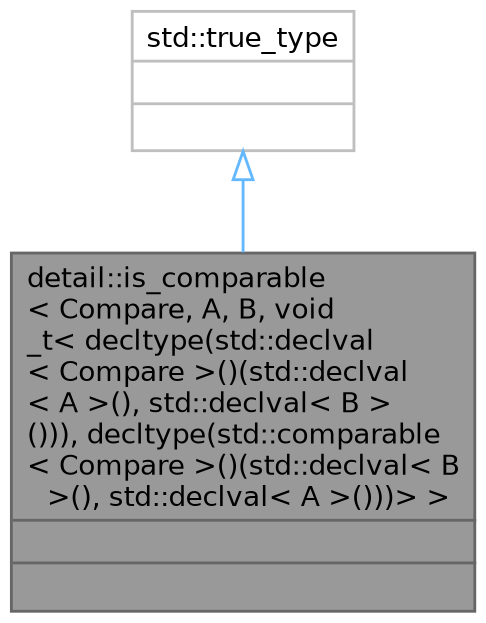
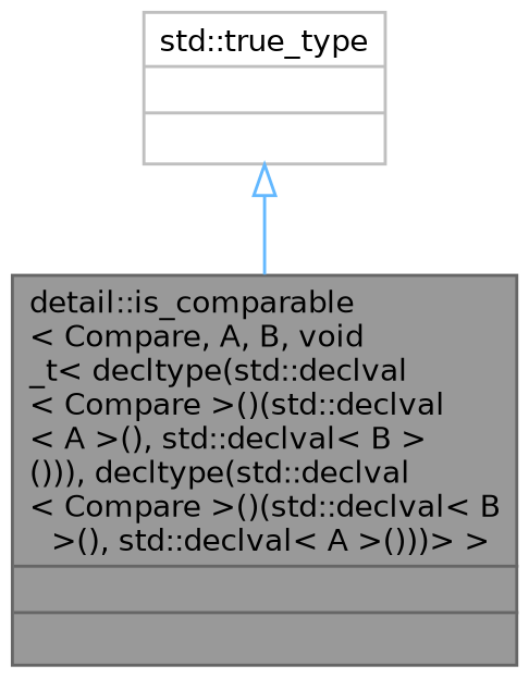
  digraph {
    node [fontname=Helvetica fontsize=10 shape=plain style=filled]
-   n1 [color=gray40 fillcolor=grey60 fontcolor=black height=0.2 label=<<TABLE CELLBORDER="0" BORDER="1"><TR><TD COLSPAN="2" CELLPADDING="1" CELLSPACING="0">detail::is_comparable<BR ALIGN="LEFT"/>&lt; Compare, A, B, void<BR ALIGN="LEFT"/>_t&lt; decltype(std::declval<BR ALIGN="LEFT"/>&lt; Compare &gt;()(std::declval<BR ALIGN="LEFT"/>&lt; A &gt;(), std::declval&lt; B &gt;<BR ALIGN="LEFT"/>())), decltype(std::comparable<BR ALIGN="LEFT"/>&lt; Compare &gt;()(std::declval&lt; B<BR ALIGN="LEFT"/> &gt;(), std::declval&lt; A &gt;()))&gt; &gt;</TD></TR> <HR/> <TR><TD COLSPAN="2" CELLPADDING="1" CELLSPACING="0">&nbsp;</TD></TR> <HR/> <TR><TD COLSPAN="2" CELLPADDING="1" CELLSPACING="0">&nbsp;</TD></TR> </TABLE>> width=0.4]
+   n1 [color=gray40 fillcolor=grey60 fontcolor=black height=0.2 label=<<TABLE CELLBORDER="0" BORDER="1"><TR><TD COLSPAN="2" CELLPADDING="1" CELLSPACING="0">detail::is_comparable<BR ALIGN="LEFT"/>&lt; Compare, A, B, void<BR ALIGN="LEFT"/>_t&lt; decltype(std::declval<BR ALIGN="LEFT"/>&lt; Compare &gt;()(std::declval<BR ALIGN="LEFT"/>&lt; A &gt;(), std::declval&lt; B &gt;<BR ALIGN="LEFT"/>())), decltype(std::declval<BR ALIGN="LEFT"/>&lt; Compare &gt;()(std::declval&lt; B<BR ALIGN="LEFT"/> &gt;(), std::declval&lt; A &gt;()))&gt; &gt;</TD></TR> <HR/> <TR><TD COLSPAN="2" CELLPADDING="1" CELLSPACING="0">&nbsp;</TD></TR> <HR/> <TR><TD COLSPAN="2" CELLPADDING="1" CELLSPACING="0">&nbsp;</TD></TR> </TABLE>> width=0.4]
    n2 [color=grey75 fillcolor=white height=0.2 label=<<TABLE CELLBORDER="0" BORDER="1"><TR><TD COLSPAN="2" CELLPADDING="1" CELLSPACING="0">std::true_type</TD></TR> <HR/> <TR><TD COLSPAN="2" CELLPADDING="1" CELLSPACING="0">&nbsp;</TD></TR> <HR/> <TR><TD COLSPAN="2" CELLPADDING="1" CELLSPACING="0">&nbsp;</TD></TR> </TABLE>> width=0.4]
    n2 -> n1 [arrowtail=onormal color=steelblue1 dir=back fontname=Helvetica fontsize=10 labelfontname=Helvetica labelfontsize=10 style=solid]
  }
